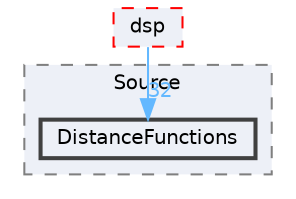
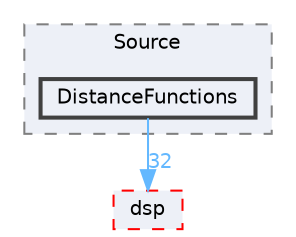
  digraph {
    compound=true
    node [fillcolor="#edf0f7" fontname=Helvetica fontsize=10 shape=box]
    n1 [color=grey25 height=0.2 label=DistanceFunctions style="filled,bold" width=0.4]
    n2 [color=red height=0.2 label=dsp style="filled,dashed" width=0.4]
    subgraph cluster_1 {
      bgcolor="#edf0f7"
      fontname=Helvetica
      fontsize=10
      label=Source
      pencolor=grey50
      style="filled,dashed"
      n1
    }
-   n2 -> n1 [color=steelblue1 fontcolor=steelblue1 fontname=Helvetica fontsize=10 headlabel=32 labeldistance=1.5 labelfontname=Helvetica labelfontsize=10]
+   n1 -> n2 [color=steelblue1 fontcolor=steelblue1 fontname=Helvetica fontsize=10 headlabel=32 labeldistance=1.5 labelfontname=Helvetica labelfontsize=10]
  }
